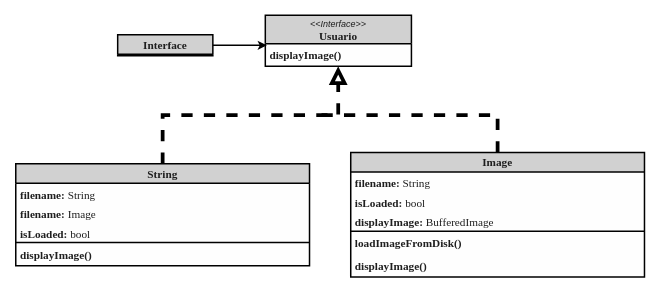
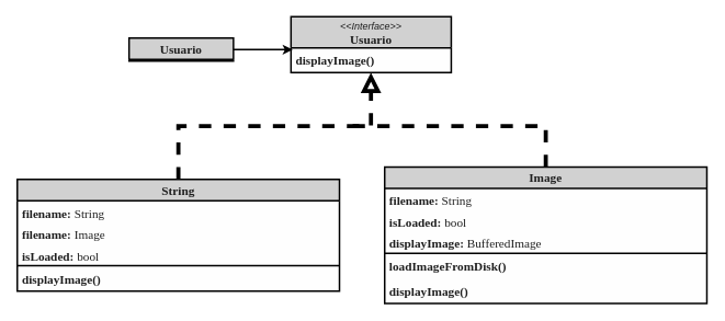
  <mxCell id="0" />
  <mxCell id="1" parent="0" />
  <mxCell id="2" value="String             " style="swimlane;fontStyle=1;childLayout=stackLayout;horizontal=1;startSize=26;fillColor=#D1D1D1;horizontalStack=0;resizeParent=1;resizeParentMax=0;resizeLast=0;collapsible=1;marginBottom=0;whiteSpace=wrap;html=1;points=[[0,0,0,0,0],[0,0.25,0,0,0],[0,0.5,0,0,0],[0,0.75,0,0,0],[0,1,0,0,0],[0.25,0,0,0,0],[0.25,1,0,0,0],[0.5,0,0,0,0],[0.5,1,0,0,0],[0.75,0,0,0,0],[0.75,1,0,0,0],[1,0,0,0,0],[1,0.25,0,0,0],[1,0.5,0,0,0],[1,0.75,0,0,0],[1,1,0,0,0]];fontColor=#1F1F1F;strokeColor=#000000;fontSize=15;strokeWidth=2;swimlaneFillColor=#FEFEFE;fontFamily=Verdana;align=center;verticalAlign=middle;" parent="1" vertex="1"><mxGeometry x="20" y="218" width="392" height="136" as="geometry" /></mxCell>
  <mxCell id="3" value="&lt;b&gt;filename:&lt;/b&gt;&amp;nbsp;&lt;span style=&quot;font-weight: normal;&quot;&gt;String&lt;/span&gt;" style="text;strokeColor=none;fillColor=none;align=left;verticalAlign=top;spacingLeft=4;spacingRight=4;overflow=hidden;rotatable=0;points=[[0,0.5],[1,0.5]];portConstraint=eastwest;whiteSpace=wrap;html=1;fontColor=#1F1F1F;fontSize=15;fontFamily=Verdana;fontStyle=1;" parent="2" vertex="1"><mxGeometry y="26" width="392" height="26" as="geometry" /></mxCell>
  <mxCell id="4" value="&lt;b&gt;filename:&lt;/b&gt; &lt;span style=&quot;font-weight: normal;&quot;&gt;Image&lt;/span&gt;" style="text;strokeColor=none;fillColor=none;align=left;verticalAlign=top;spacingLeft=4;spacingRight=4;overflow=hidden;rotatable=0;points=[[0,0.5],[1,0.5]];portConstraint=eastwest;whiteSpace=wrap;html=1;fontColor=#1F1F1F;fontSize=15;fontFamily=Verdana;fontStyle=1;" parent="2" vertex="1"><mxGeometry y="52" width="392" height="26" as="geometry" /></mxCell>
  <mxCell id="5" value="&lt;b&gt;isLoaded:&lt;/b&gt; &lt;span style=&quot;font-weight: normal;&quot;&gt;bool&lt;/span&gt;" style="text;strokeColor=none;fillColor=none;align=left;verticalAlign=top;spacingLeft=4;spacingRight=4;overflow=hidden;rotatable=0;points=[[0,0.5],[1,0.5]];portConstraint=eastwest;whiteSpace=wrap;html=1;fontColor=#1F1F1F;fontSize=15;fontFamily=Verdana;fontStyle=1;" parent="2" vertex="1"><mxGeometry y="78" width="392" height="26" as="geometry" /></mxCell>
  <mxCell id="6" value="" style="line;strokeWidth=2;fillColor=#D1D1D1;align=center;verticalAlign=middle;spacingTop=-1;spacingLeft=3;spacingRight=3;rotatable=0;labelPosition=right;points=[];portConstraint=eastwest;strokeColor=#000000;fontColor=#1F1F1F;fontSize=15;fontFamily=Verdana;swimlaneFillColor=#FEFEFE;fontStyle=1;" parent="2" vertex="1"><mxGeometry y="104" width="392" height="2" as="geometry" /></mxCell>
  <mxCell id="7" value="&lt;b&gt;displayImage()&lt;/b&gt;" style="text;strokeColor=none;fillColor=none;align=left;verticalAlign=top;spacingLeft=4;spacingRight=4;overflow=hidden;rotatable=0;points=[[0,0.5],[1,0.5]];portConstraint=eastwest;whiteSpace=wrap;html=1;fontColor=#1F1F1F;fontSize=15;fontFamily=Verdana;fontStyle=1;" parent="2" vertex="1"><mxGeometry y="106" width="392" height="30" as="geometry" /></mxCell>
  <mxCell id="8" value="Image" style="swimlane;fontStyle=1;childLayout=stackLayout;horizontal=1;startSize=26;fillColor=#D1D1D1;horizontalStack=0;resizeParent=1;resizeParentMax=0;resizeLast=0;collapsible=1;marginBottom=0;whiteSpace=wrap;html=1;points=[[0,0,0,0,0],[0,0.25,0,0,0],[0,0.5,0,0,0],[0,0.75,0,0,0],[0,1,0,0,0],[0.25,0,0,0,0],[0.25,1,0,0,0],[0.5,0,0,0,0],[0.5,1,0,0,0],[0.75,0,0,0,0],[0.75,1,0,0,0],[1,0,0,0,0],[1,0.25,0,0,0],[1,0.5,0,0,0],[1,0.75,0,0,0],[1,1,0,0,0]];fontColor=#1F1F1F;strokeColor=#000000;fontSize=15;strokeWidth=2;swimlaneFillColor=#FEFEFE;fontFamily=Verdana;align=center;verticalAlign=middle;" parent="1" vertex="1"><mxGeometry x="467" y="203" width="392" height="166" as="geometry" /></mxCell>
  <mxCell id="9" value="&lt;b&gt;filename: &lt;/b&gt;&lt;span style=&quot;font-weight: normal;&quot;&gt;String&lt;/span&gt;" style="text;strokeColor=none;fillColor=none;align=left;verticalAlign=top;spacingLeft=4;spacingRight=4;overflow=hidden;rotatable=0;points=[[0,0.5],[1,0.5]];portConstraint=eastwest;whiteSpace=wrap;html=1;fontColor=#1F1F1F;fontSize=15;fontFamily=Verdana;fontStyle=1;" parent="8" vertex="1"><mxGeometry y="26" width="392" height="26" as="geometry" /></mxCell>
  <mxCell id="10" value="&lt;b&gt;isLoaded: &lt;/b&gt;&lt;span style=&quot;font-weight: normal;&quot;&gt;bool&lt;/span&gt;" style="text;strokeColor=none;fillColor=none;align=left;verticalAlign=top;spacingLeft=4;spacingRight=4;overflow=hidden;rotatable=0;points=[[0,0.5],[1,0.5]];portConstraint=eastwest;whiteSpace=wrap;html=1;fontColor=#1F1F1F;fontSize=15;fontFamily=Verdana;fontStyle=1;" parent="8" vertex="1"><mxGeometry y="52" width="392" height="26" as="geometry" /></mxCell>
  <mxCell id="11" value="&lt;b&gt;displayImage:&amp;nbsp;&lt;/b&gt;&lt;span style=&quot;font-weight: normal;&quot;&gt;BufferedImage&lt;/span&gt;" style="text;strokeColor=none;fillColor=none;align=left;verticalAlign=top;spacingLeft=4;spacingRight=4;overflow=hidden;rotatable=0;points=[[0,0.5],[1,0.5]];portConstraint=eastwest;whiteSpace=wrap;html=1;fontColor=#1F1F1F;fontSize=15;fontFamily=Verdana;fontStyle=1;" parent="8" vertex="1"><mxGeometry y="78" width="392" height="26" as="geometry" /></mxCell>
  <mxCell id="12" value="" style="line;strokeWidth=2;fillColor=#D1D1D1;align=center;verticalAlign=middle;spacingTop=-1;spacingLeft=3;spacingRight=3;rotatable=0;labelPosition=right;points=[];portConstraint=eastwest;strokeColor=#000000;fontColor=#1F1F1F;fontSize=15;fontFamily=Verdana;swimlaneFillColor=#FEFEFE;fontStyle=1;" parent="8" vertex="1"><mxGeometry y="104" width="392" height="2" as="geometry" /></mxCell>
  <mxCell id="13" value="&lt;b&gt;loadImageFromDisk()&lt;/b&gt;" style="text;strokeColor=none;fillColor=none;align=left;verticalAlign=top;spacingLeft=4;spacingRight=4;overflow=hidden;rotatable=0;points=[[0,0.5],[1,0.5]];portConstraint=eastwest;whiteSpace=wrap;html=1;fontColor=#1F1F1F;fontSize=15;fontFamily=Verdana;fontStyle=1;" parent="8" vertex="1"><mxGeometry y="106" width="392" height="30" as="geometry" /></mxCell>
  <mxCell id="14" value="&lt;b&gt;displayImage()&lt;/b&gt;" style="text;strokeColor=none;fillColor=none;align=left;verticalAlign=top;spacingLeft=4;spacingRight=4;overflow=hidden;rotatable=0;points=[[0,0.5],[1,0.5]];portConstraint=eastwest;whiteSpace=wrap;html=1;fontColor=#1F1F1F;fontSize=15;fontFamily=Verdana;fontStyle=1;" parent="8" vertex="1"><mxGeometry y="136" width="392" height="30" as="geometry" /></mxCell>
  <mxCell id="15" value="" style="endArrow=block;dashed=1;endFill=0;endSize=12;html=1;rounded=0;edgeStyle=orthogonalEdgeStyle;exitX=0.5;exitY=0;exitDx=0;exitDy=0;exitPerimeter=0;strokeWidth=5;entryX=0.499;entryY=1;entryDx=0;entryDy=0;entryPerimeter=0;strokeColor=#000000;" parent="1" source="2" target="18" edge="1"><mxGeometry width="160" relative="1" as="geometry"><mxPoint x="319" y="156" as="sourcePoint" /><mxPoint x="506" y="150" as="targetPoint" /></mxGeometry></mxCell>
  <mxCell id="16" value="&lt;i style=&quot;font-family: Helvetica; font-size: 12px; font-weight: 400;&quot;&gt;&amp;lt;&amp;lt;Interface&amp;gt;&amp;gt;&lt;/i&gt;&lt;br style=&quot;font-family: Helvetica; font-size: 12px; font-weight: 400;&quot;&gt;Usuario" style="swimlane;fontStyle=1;childLayout=stackLayout;horizontal=1;startSize=38;fillColor=#D1D1D1;horizontalStack=0;resizeParent=1;resizeParentMax=0;resizeLast=0;collapsible=1;marginBottom=0;whiteSpace=wrap;html=1;points=[[0,0,0,0,0],[0,0.25,0,0,0],[0,0.5,0,0,0],[0,0.75,0,0,0],[0,1,0,0,0],[0.25,0,0,0,0],[0.25,1,0,0,0],[0.5,0,0,0,0],[0.5,1,0,0,0],[0.75,0,0,0,0],[0.75,1,0,0,0],[1,0,0,0,0],[1,0.25,0,0,0],[1,0.5,0,0,0],[1,0.75,0,0,0],[1,1,0,0,0]];fontColor=#1F1F1F;strokeColor=#000000;fontSize=15;strokeWidth=2;swimlaneFillColor=#FEFEFE;fontFamily=Verdana;align=center;verticalAlign=middle;" parent="1" vertex="1"><mxGeometry x="353" y="20" width="195" height="68" as="geometry"><mxRectangle x="-1264" y="-946" width="109" height="48" as="alternateBounds" /></mxGeometry></mxCell>
  <mxCell id="17" value="" style="endArrow=classic;html=1;rounded=0;exitX=1;exitY=0.5;exitDx=0;exitDy=0;exitPerimeter=0;entryX=0;entryY=0.5;entryDx=0;entryDy=0;entryPerimeter=0;strokeWidth=2;strokeColor=#000000;align=center;verticalAlign=middle;swimlaneFillColor=#FEFEFE;fontFamily=Verdana;fontSize=15;fontColor=#1F1F1F;fontStyle=1;startSize=38;fillColor=#D1D1D1;" parent="16" source="20" edge="1"><mxGeometry width="50" height="50" relative="1" as="geometry"><mxPoint x="-80" y="24.0" as="sourcePoint" /><mxPoint x="2" y="40" as="targetPoint" /></mxGeometry></mxCell>
  <mxCell id="18" value="&lt;b&gt;displayImage()&lt;/b&gt;" style="text;strokeColor=none;fillColor=none;align=left;verticalAlign=top;spacingLeft=4;spacingRight=4;overflow=hidden;rotatable=0;points=[[0,0.5],[1,0.5]];portConstraint=eastwest;whiteSpace=wrap;html=1;fontColor=#1F1F1F;fontSize=15;fontFamily=Verdana;fontStyle=1;" parent="16" vertex="1"><mxGeometry y="38" width="195" height="30" as="geometry" /></mxCell>
  <mxCell id="19" value="" style="endArrow=none;dashed=1;endFill=0;endSize=12;html=1;rounded=0;exitX=0.5;exitY=0;exitDx=0;exitDy=0;exitPerimeter=0;strokeWidth=5;strokeColor=#000000;" parent="1" source="8" edge="1"><mxGeometry width="160" relative="1" as="geometry"><mxPoint x="716" y="328" as="sourcePoint" /><mxPoint x="421" y="153" as="targetPoint" /><Array as="points"><mxPoint x="663" y="153" /></Array></mxGeometry></mxCell>
- <mxCell id="20" value="Interface" style="swimlane;fontStyle=1;childLayout=stackLayout;horizontal=1;startSize=26;fillColor=#D1D1D1;horizontalStack=0;resizeParent=1;resizeParentMax=0;resizeLast=0;collapsible=1;marginBottom=0;whiteSpace=wrap;html=1;points=[[0,0,0,0,0],[0,0.25,0,0,0],[0,0.5,0,0,0],[0,0.75,0,0,0],[0,1,0,0,0],[0.25,0,0,0,0],[0.25,1,0,0,0],[0.5,0,0,0,0],[0.5,1,0,0,0],[0.75,0,0,0,0],[0.75,1,0,0,0],[1,0,0,0,0],[1,0.25,0,0,0],[1,0.5,0,0,0],[1,0.75,0,0,0],[1,1,0,0,0]];fontColor=#1F1F1F;strokeColor=#000000;fontSize=15;strokeWidth=2;swimlaneFillColor=#FEFEFE;fontFamily=Verdana;align=center;verticalAlign=middle;" parent="1" vertex="1"><mxGeometry x="156" y="46" width="127" height="28" as="geometry"><mxRectangle x="-1521" y="-926" width="77" height="30" as="alternateBounds" /></mxGeometry></mxCell>
+ <mxCell id="20" value="Usuario" style="swimlane;fontStyle=1;childLayout=stackLayout;horizontal=1;startSize=26;fillColor=#D1D1D1;horizontalStack=0;resizeParent=1;resizeParentMax=0;resizeLast=0;collapsible=1;marginBottom=0;whiteSpace=wrap;html=1;points=[[0,0,0,0,0],[0,0.25,0,0,0],[0,0.5,0,0,0],[0,0.75,0,0,0],[0,1,0,0,0],[0.25,0,0,0,0],[0.25,1,0,0,0],[0.5,0,0,0,0],[0.5,1,0,0,0],[0.75,0,0,0,0],[0.75,1,0,0,0],[1,0,0,0,0],[1,0.25,0,0,0],[1,0.5,0,0,0],[1,0.75,0,0,0],[1,1,0,0,0]];fontColor=#1F1F1F;strokeColor=#000000;fontSize=15;strokeWidth=2;swimlaneFillColor=#FEFEFE;fontFamily=Verdana;align=center;verticalAlign=middle;" parent="1" vertex="1"><mxGeometry x="156" y="46" width="127" height="28" as="geometry"><mxRectangle x="-1521" y="-926" width="77" height="30" as="alternateBounds" /></mxGeometry></mxCell>
  <mxCell id="21" value="" style="line;strokeWidth=2;fillColor=#D1D1D1;align=center;verticalAlign=middle;spacingTop=-1;spacingLeft=3;spacingRight=3;rotatable=0;labelPosition=right;points=[];portConstraint=eastwest;strokeColor=#000000;fontColor=#1F1F1F;fontSize=15;fontFamily=Verdana;swimlaneFillColor=#FEFEFE;fontStyle=1;" parent="20" vertex="1"><mxGeometry y="26" width="127" height="2" as="geometry" /></mxCell>
